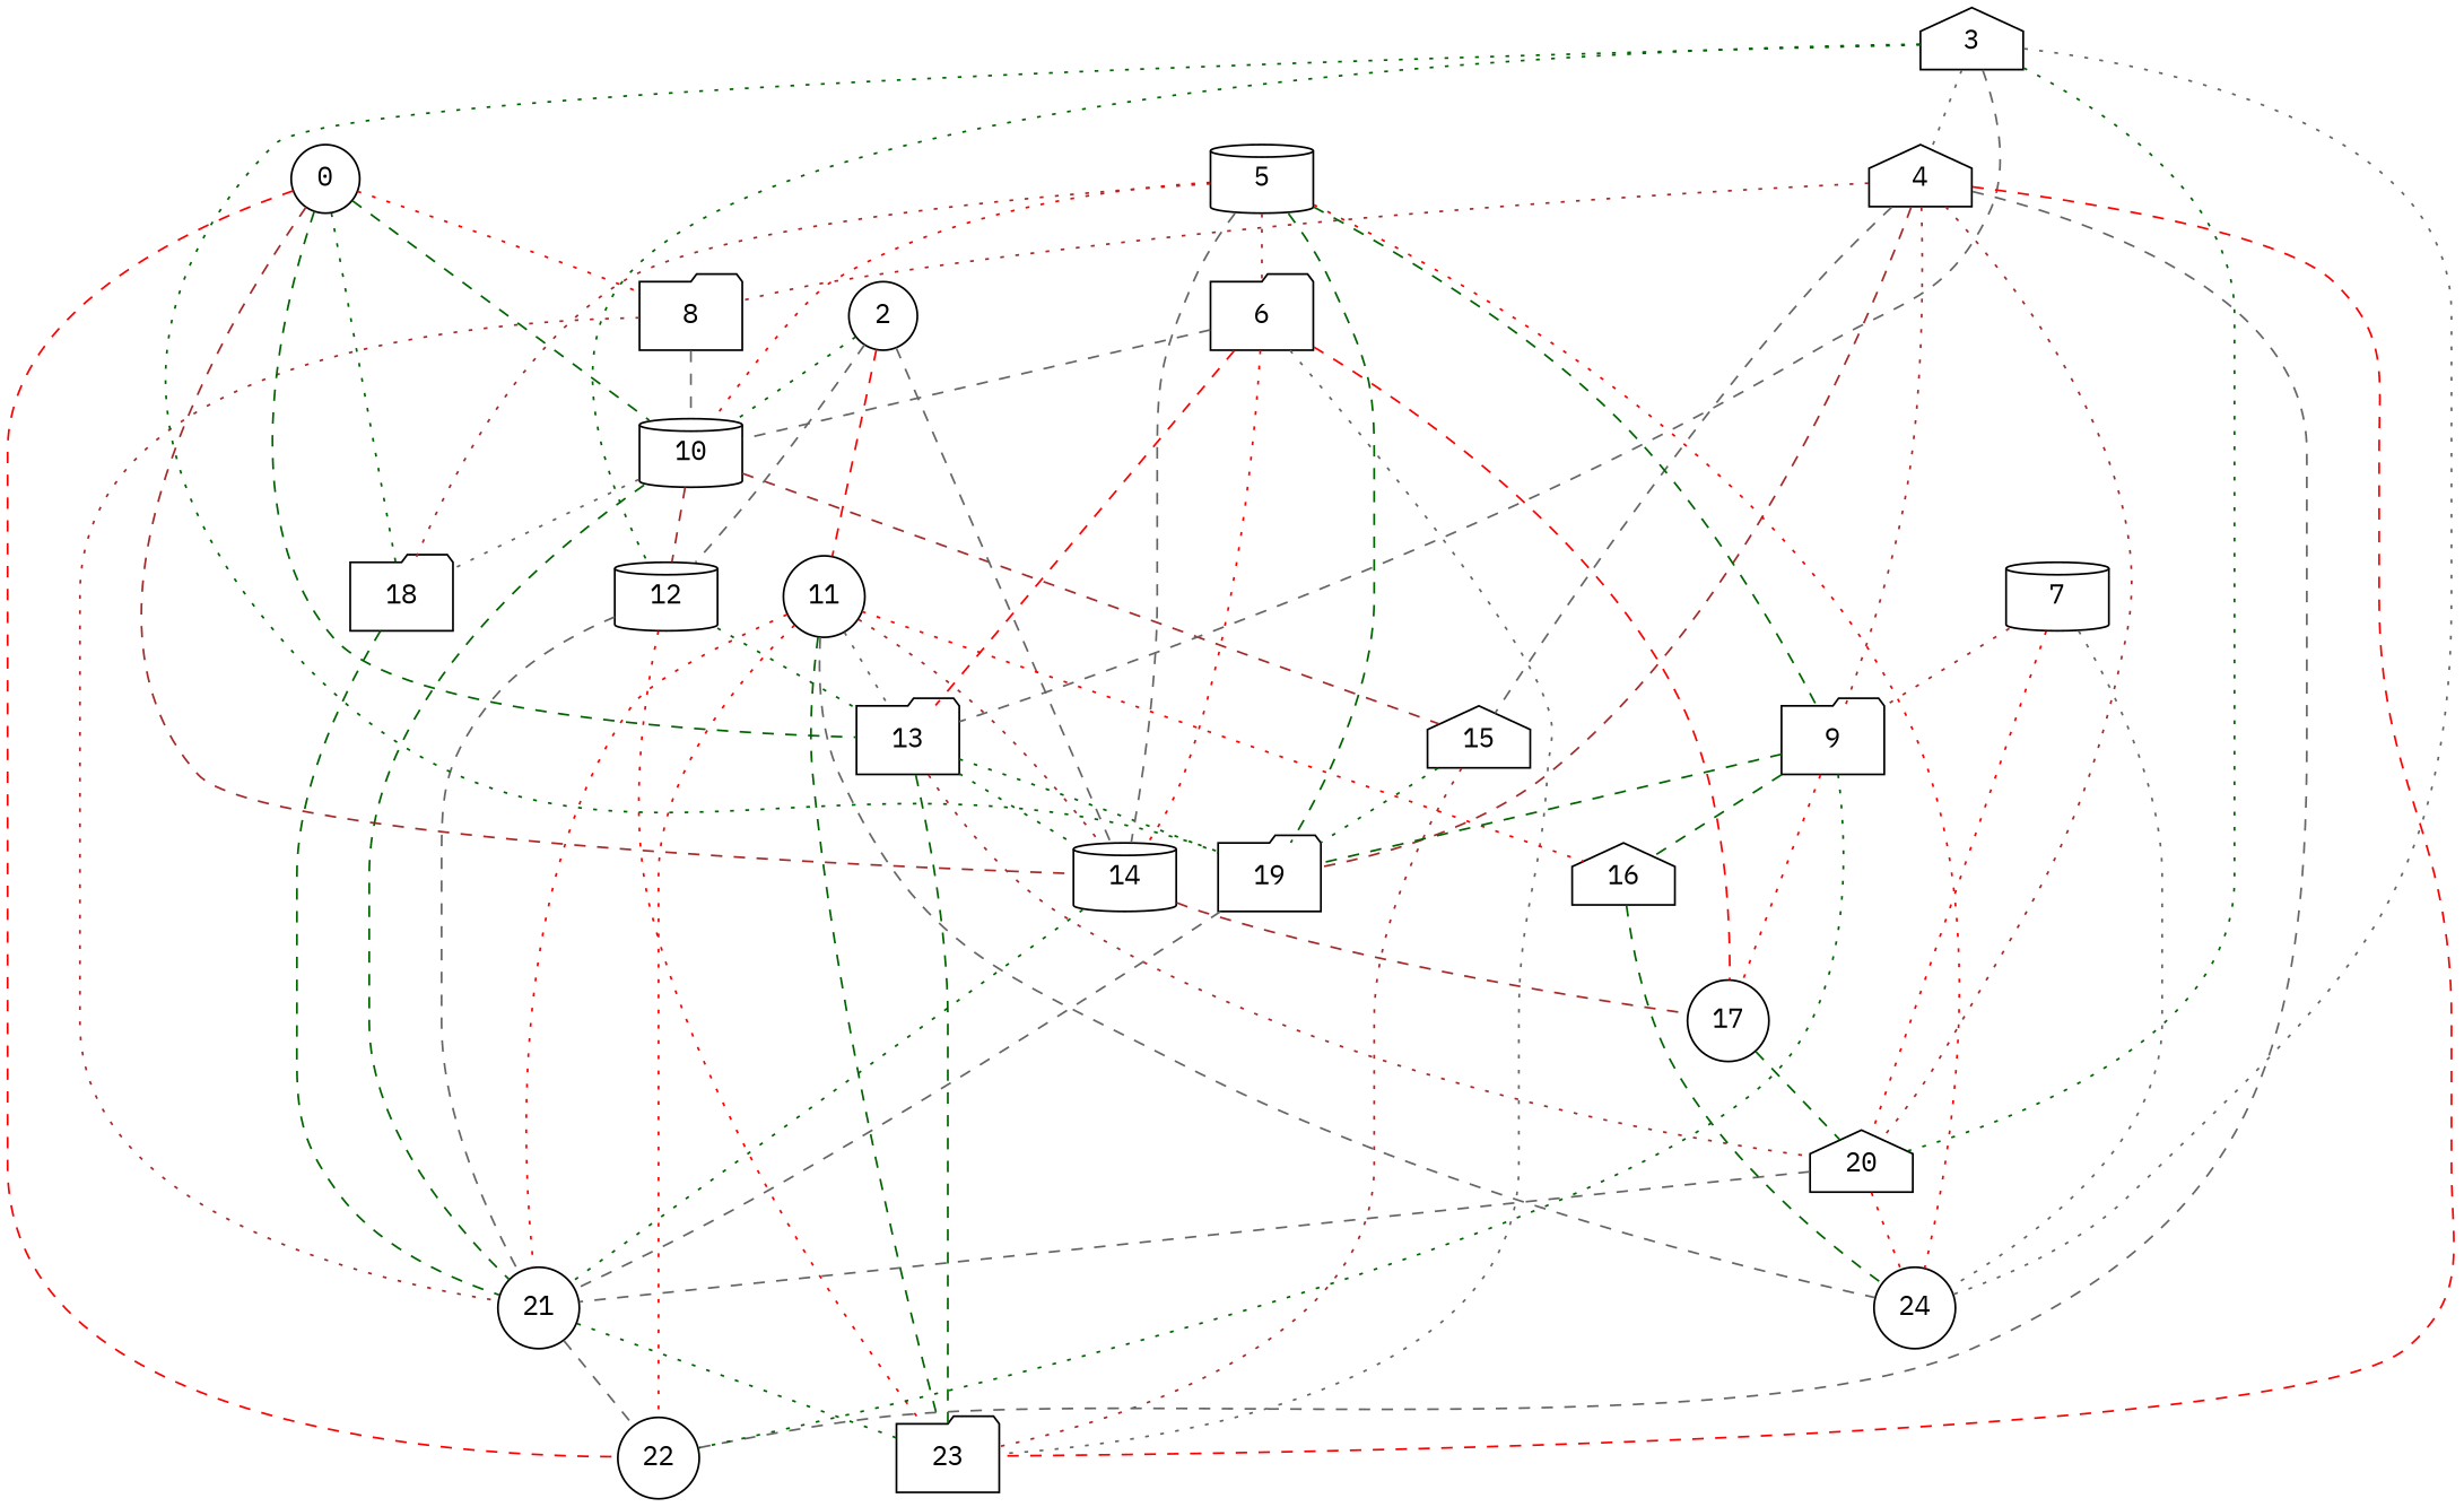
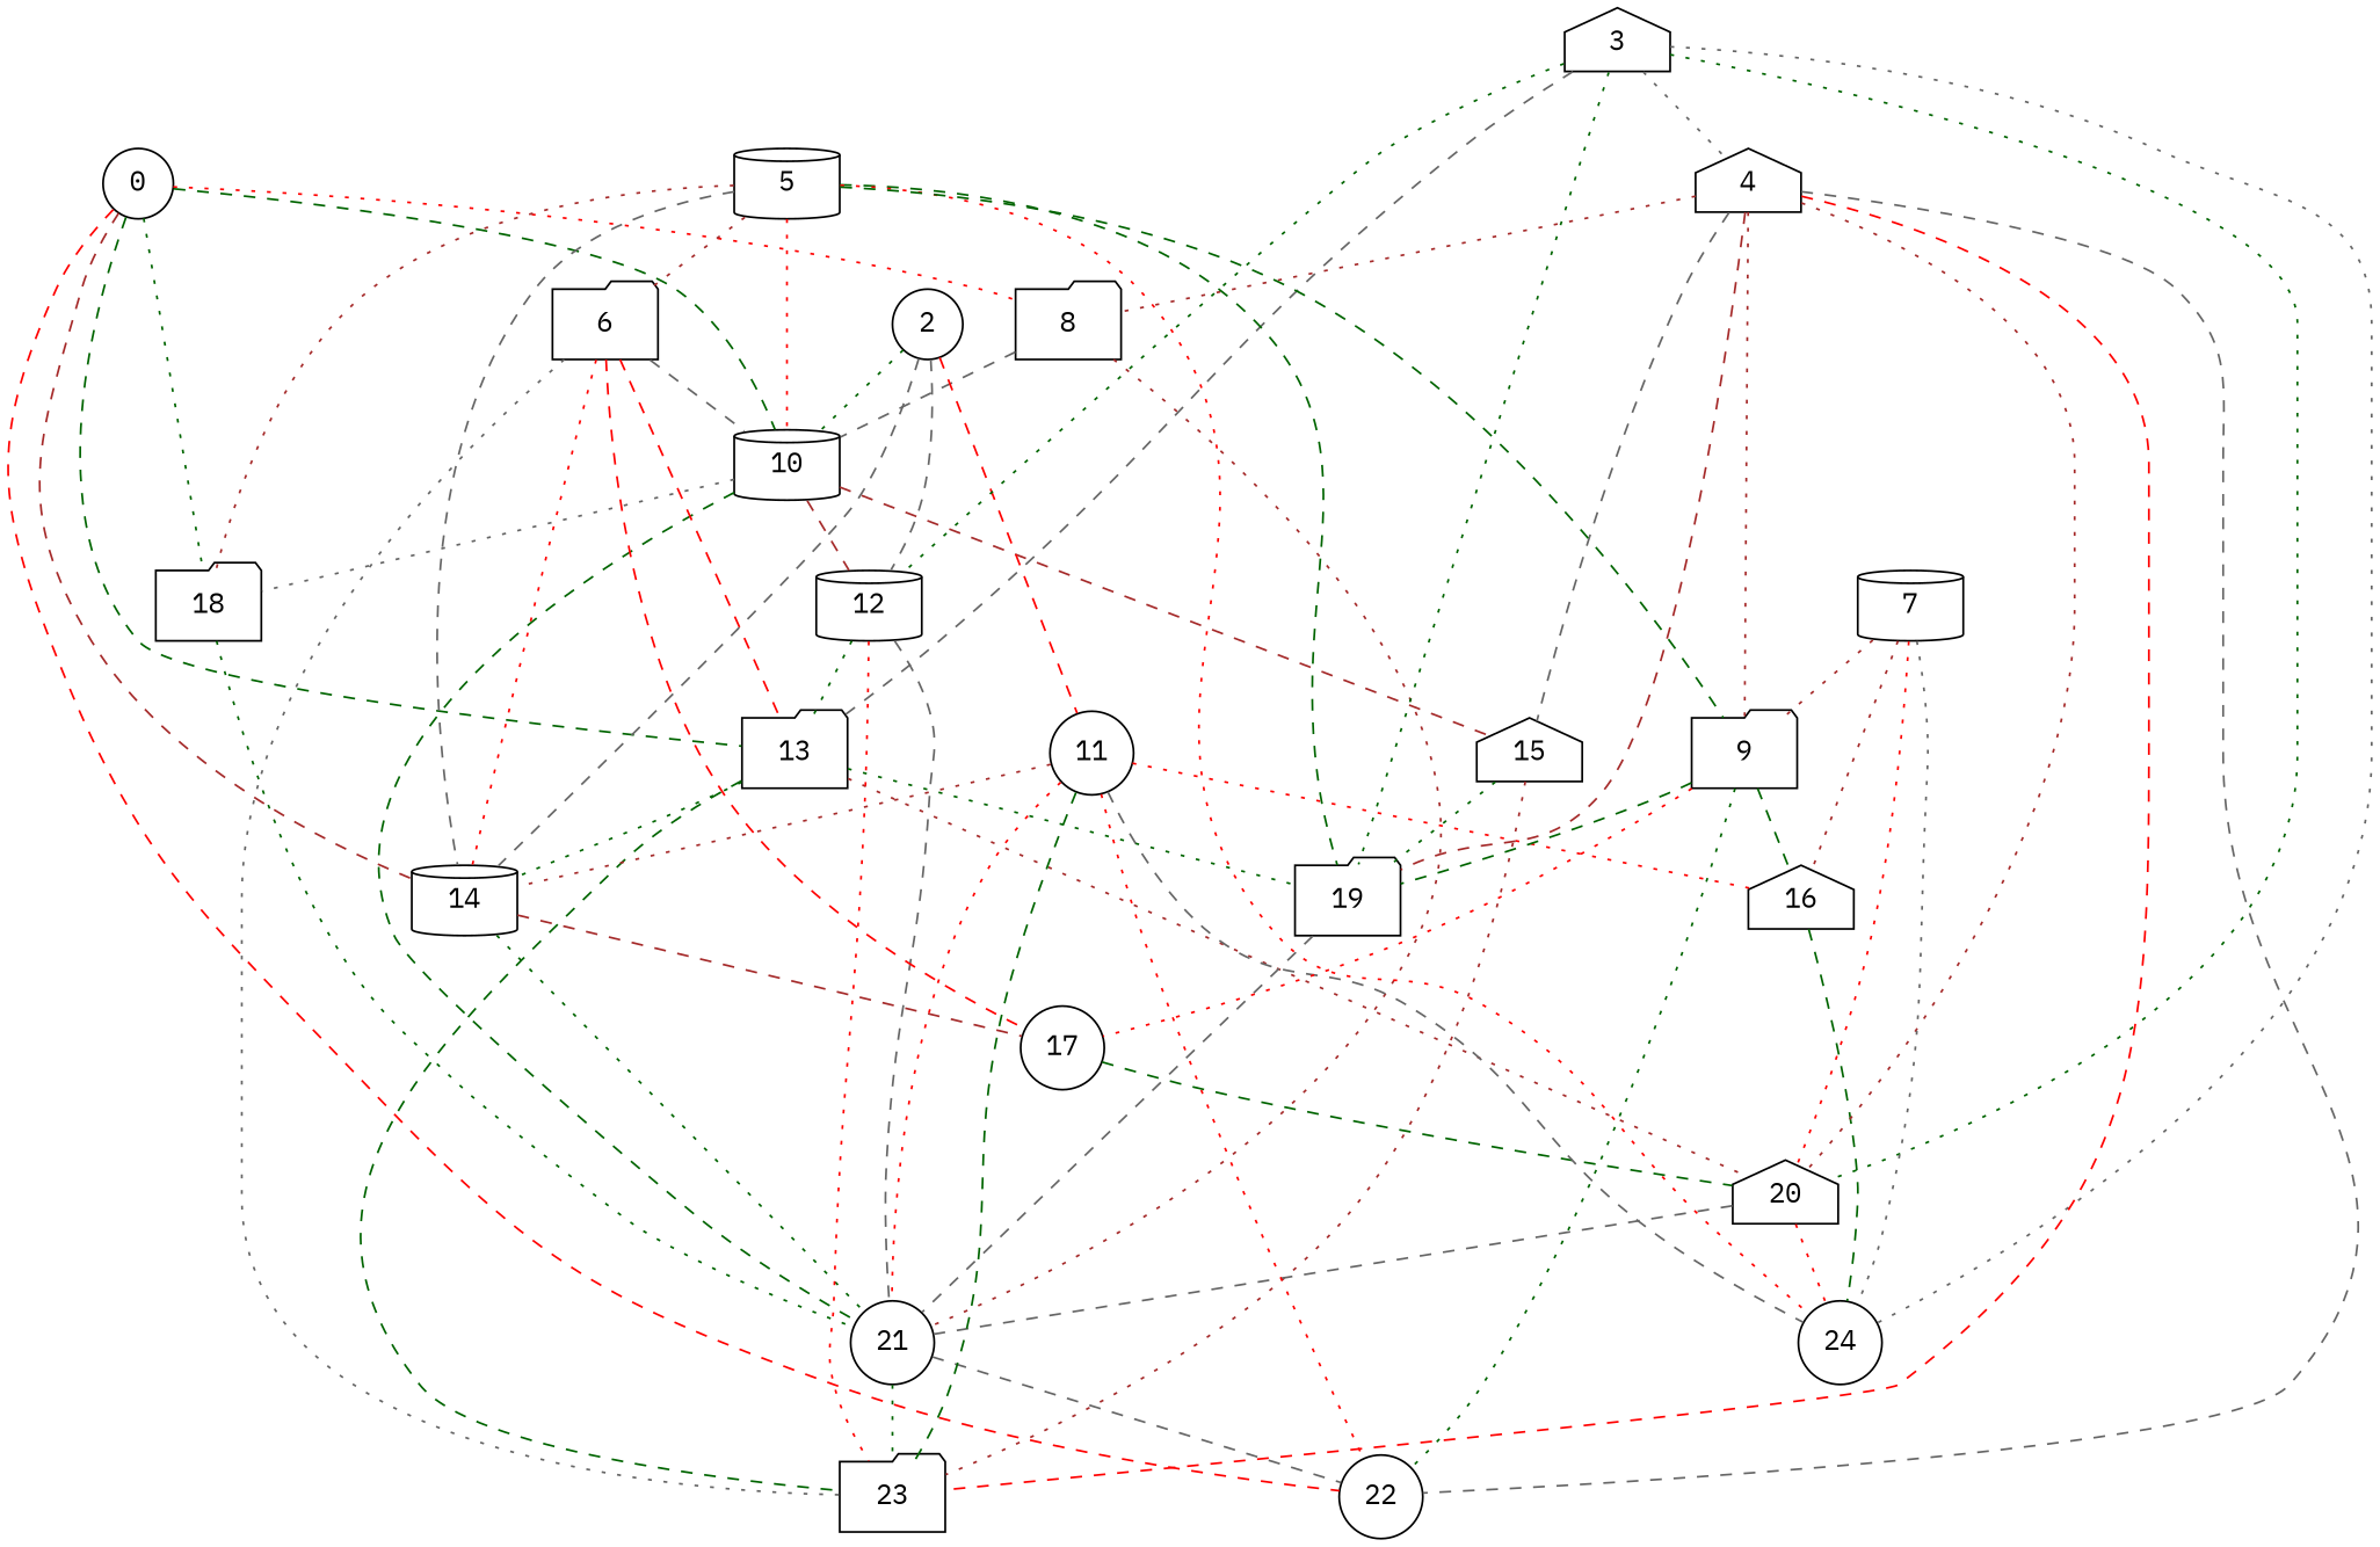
  strict graph {
    fontname="IBM Plex Mono"
    node [fontname="IBM Plex Mono" shape=folder]
    edge [color=darkgreen fontname="IBM Plex Mono" is_available=True prob=1.0 style=dotted]
    8
    0 [shape=circle]
    10 [shape=cylinder]
    13
    14 [shape=cylinder]
    18
    22 [shape=circle]
    21 [shape=circle]
    12 [shape=cylinder]
    15 [shape=house]
    20 [shape=house]
    19
    23
    17 [shape=circle]
    6
    24 [shape=circle]
    2 [shape=circle]
    11 [shape=circle]
    16 [shape=house]
    3 [shape=house]
    4 [shape=house]
    9
    5 [shape=cylinder]
    7 [shape=cylinder]
    8 -- 10 [color=gray40 prob=0.628409393098 style=dashed]
    8 -- 21 [color=brown prob=0.183909867755]
    0 -- 8 [color=red]
    0 -- 10 [prob=0.438045934934 style=dashed]
    0 -- 13 [prob=0.921375514263 style=dashed]
    0 -- 14 [color=brown prob=0.268161524278 style=dashed]
    0 -- 18
    0 -- 22 [color=red prob=0.159024966399 style=dashed]
    10 -- 18 [color=gray40 prob=0.468211768153]
    10 -- 21 [prob=0.790623963297 style=dashed]
    10 -- 12 [color=brown prob=0.782171304414 style=dashed]
    10 -- 15 [color=brown prob=0.127780224758 style=dashed]
    13 -- 14
    13 -- 20 [color=brown prob=0.797966618201]
    13 -- 19 [prob=0.869570167669]
    13 -- 23 [style=dashed]
    14 -- 21 [prob=0.935200499762]
    14 -- 17 [color=brown prob=0.22199578341 style=dashed]
-   18 -- 21 [prob=0.404235318078 style=dashed]
+   18 -- 21 [prob=0.404235318078]
    21 -- 22 [color=gray40 prob=0.00467034836489 style=dashed]
    21 -- 23 [prob=0.134872764009]
    12 -- 13 [prob=0.330829030693]
    12 -- 21 [color=gray40 style=dashed]
    12 -- 23 [color=red]
    15 -- 19 [prob=0.718756269126]
    15 -- 23 [color=brown prob=0.557633439885]
    20 -- 21 [color=gray40 prob=0.447230563395 style=dashed]
    20 -- 24 [color=red]
    19 -- 21 [color=gray40 prob=0.395772353965 style=dashed]
    17 -- 20 [style=dashed]
    6 -- 10 [color=gray40 style=dashed]
    6 -- 13 [color=red prob=0.522981870502 style=dashed]
    6 -- 14 [color=red prob=0.907630823323]
    6 -- 23 [color=gray40 prob=0.0317378100125]
    6 -- 17 [color=red prob=0.525397083205 style=dashed]
    2 -- 10 [prob=0.737013544378]
    2 -- 14 [color=gray40 style=dashed]
    2 -- 12 [color=gray40 prob=0.681233107068 style=dashed]
    2 -- 11 [color=red style=dashed]
-   11 -- 13 [color=gray40 prob=0.288855686229]
    11 -- 14 [color=brown prob=0.737564805074]
    11 -- 22 [color=red prob=0.633967811663]
    11 -- 21 [color=red prob=0.559259907085]
    11 -- 23 [style=dashed]
    11 -- 24 [color=gray40 style=dashed]
    11 -- 16 [color=red prob=0.515760136125]
    16 -- 24 [prob=0.381689145452 style=dashed]
    3 -- 13 [color=gray40 prob=0.738540347333 style=dashed]
    3 -- 12 [prob=0.856857364355]
    3 -- 20 [prob=0.245518822288]
    3 -- 19 [prob=0.979525279561]
    3 -- 24 [color=gray40]
    3 -- 4 [color=gray40 prob=0.28388877706]
    4 -- 8 [color=brown prob=0.394085261078]
    4 -- 22 [color=gray40 prob=0.289449436658 style=dashed]
    4 -- 15 [color=gray40 style=dashed]
    4 -- 20 [color=brown prob=0.788722193752]
    4 -- 19 [color=brown style=dashed]
    4 -- 23 [color=red prob=0.766254470874 style=dashed]
    4 -- 9 [color=brown prob=0.523356645079]
    9 -- 22 [prob=0.294111378591]
    9 -- 19 [style=dashed]
    9 -- 17 [color=red prob=0.642533384132]
    9 -- 16 [prob=0.0925112587565 style=dashed]
    5 -- 10 [color=red]
    5 -- 14 [color=gray40 prob=0.364774804742 style=dashed]
    5 -- 18 [color=brown prob=0.973527702513]
    5 -- 19 [style=dashed]
    5 -- 6 [color=brown prob=0.679434474773]
    5 -- 24 [color=red prob=0.227087007015]
    5 -- 9 [style=dashed]
    7 -- 20 [color=red prob=0.677714982124]
    7 -- 24 [color=gray40 prob=0.0964860018318]
+   7 -- 16 [color=brown prob=0.81100302212]
    7 -- 9 [color=brown prob=0.784071600445]
  }
